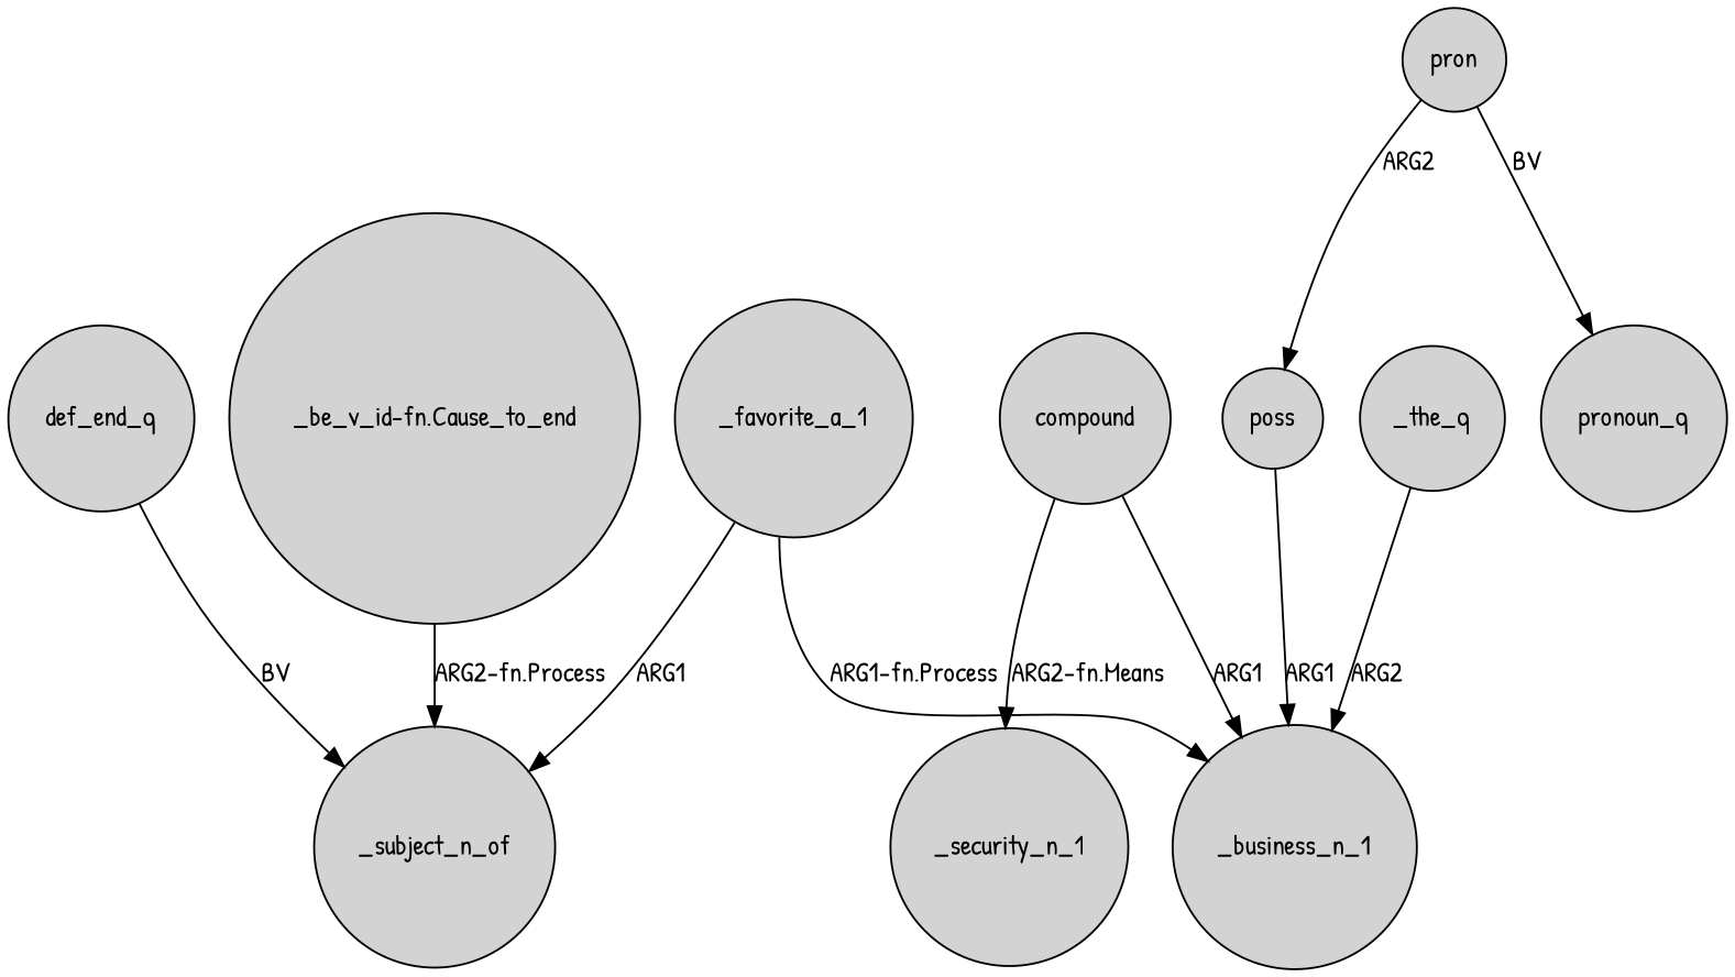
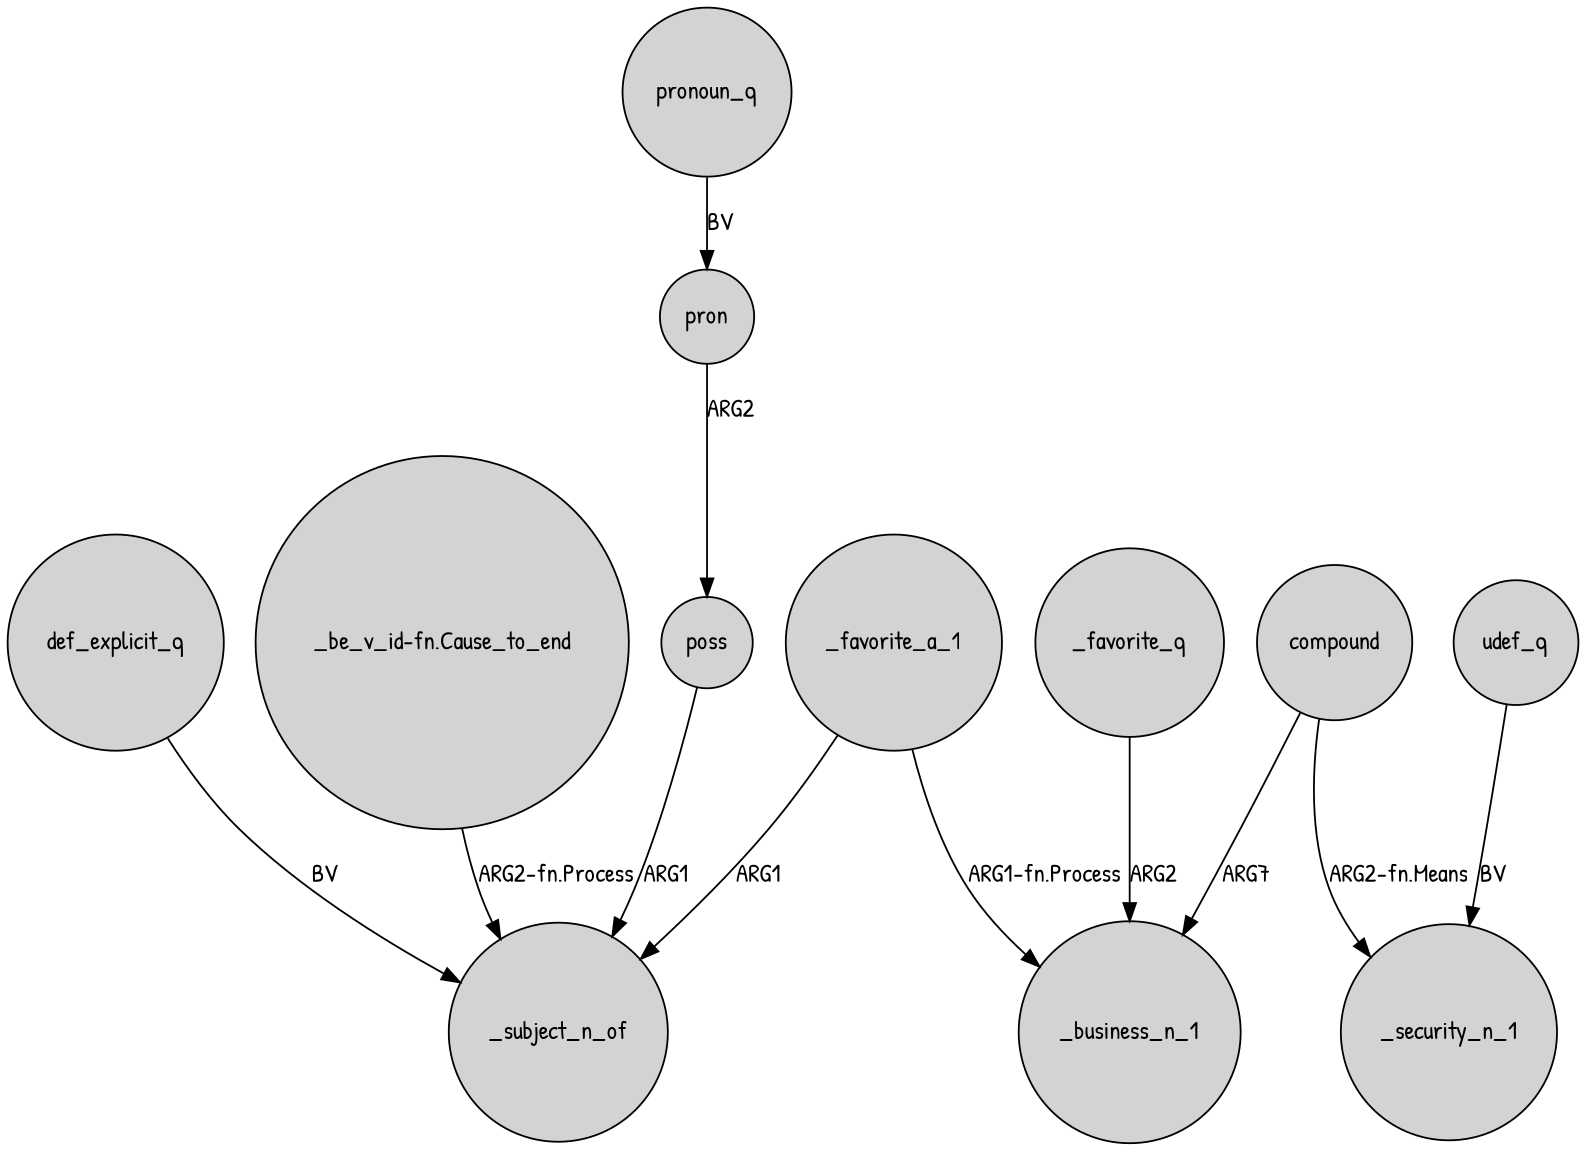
  digraph {
    fontname="Patrick Hand"
    node [fontname="Patrick Hand" shape=circle style=filled]
    edge [fontname="Patrick Hand"]
-   def_explicit_q [label=def_end_q]
+   def_explicit_q
    _subject_n_of
    _favorite_a_1
    _business_n_1
    "_be_v_id-fn.Cause_to_end"
+   udef_q
    _security_n_1
    compound
    poss
    pron
    pronoun_q
-   _the_q
+   _the_q [label=_favorite_q]
    def_explicit_q -> _subject_n_of [label=BV]
    _favorite_a_1 -> _subject_n_of [label=ARG1]
    _favorite_a_1 -> _business_n_1 [label="ARG1-fn.Process"]
    "_be_v_id-fn.Cause_to_end" -> _subject_n_of [label="ARG2-fn.Process"]
-   compound -> _business_n_1 [label=ARG1]
+   udef_q -> _security_n_1 [label=BV]
+   compound -> _business_n_1 [label=ARG7]
    compound -> _security_n_1 [label="ARG2-fn.Means"]
-   poss -> _business_n_1 [label=ARG1]
+   poss -> _subject_n_of [label=ARG1]
    pron -> poss [label=ARG2]
-   pron -> pronoun_q [label=BV]
+   pronoun_q -> pron [label=BV]
    _the_q -> _business_n_1 [label=ARG2]
  }
